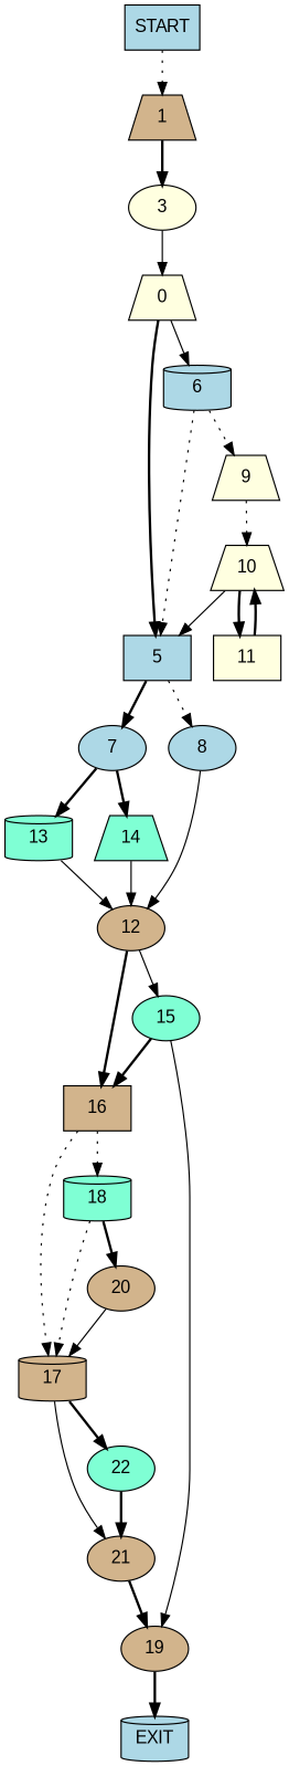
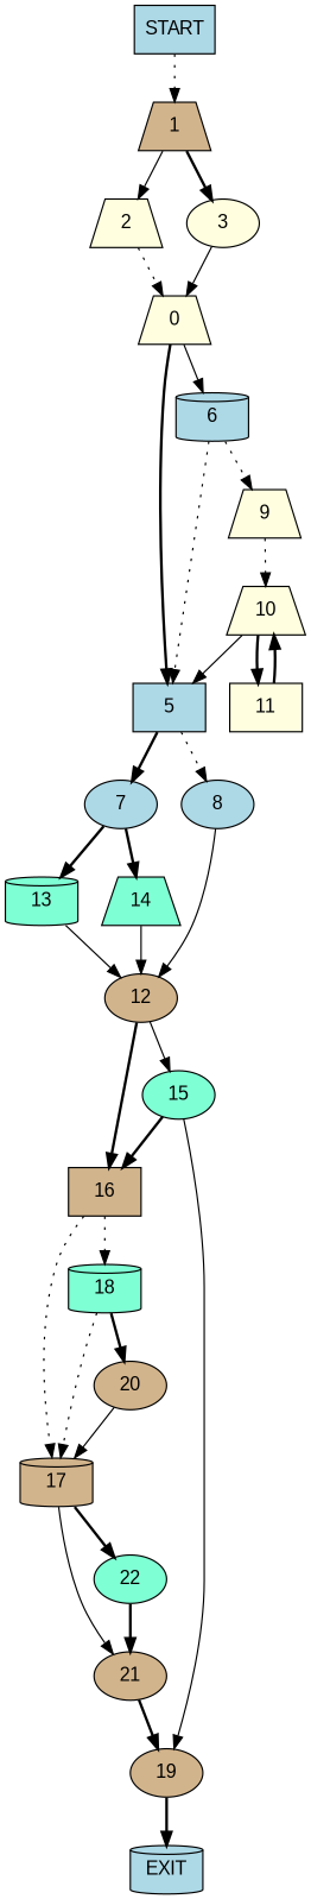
  digraph {
    fontname="Liberation Sans"
    node [fillcolor=tan fontname="Liberation Sans" shape=ellipse style=filled]
    edge [fontname="Liberation Sans" style=bold]
    n1 [fillcolor=lightblue label=START shape=box]
    1 [shape=trapezium]
+   2 [fillcolor=lightyellow shape=trapezium]
    3 [fillcolor=lightyellow]
    n5 [fillcolor=lightblue label=EXIT shape=cylinder]
    n6 [fillcolor=lightyellow label=0 shape=trapezium]
    5 [fillcolor=lightblue shape=box]
    6 [fillcolor=lightblue shape=cylinder]
    7 [fillcolor=lightblue]
    8 [fillcolor=lightblue]
    9 [fillcolor=lightyellow shape=trapezium]
    13 [fillcolor=aquamarine shape=cylinder]
    14 [fillcolor=aquamarine shape=trapezium]
    12
    10 [fillcolor=lightyellow shape=trapezium]
    15 [fillcolor=aquamarine]
    16 [shape=box]
    11 [fillcolor=lightyellow shape=box]
    19
    17 [shape=cylinder]
    18 [fillcolor=aquamarine shape=cylinder]
    21
    22 [fillcolor=aquamarine]
    20
    n1 -> 1 [style=dotted]
+   1 -> 2 [style=solid]
    1 -> 3
+   2 -> n6 [style=dotted]
    3 -> n6 [style=solid]
    n6 -> 5
    n6 -> 6 [style=solid]
    5 -> 7
    5 -> 8 [style=dotted]
    6 -> 5 [style=dotted]
    6 -> 9 [style=dotted]
    7 -> 13
    7 -> 14
    8 -> 12 [style=solid]
    9 -> 10 [style=dotted]
    13 -> 12 [style=solid]
    14 -> 12 [style=solid]
    12 -> 15 [style=solid]
    12 -> 16
    10 -> 5 [style=solid]
    10 -> 11
    15 -> 16
    15 -> 19 [style=solid]
    16 -> 17 [style=dotted]
    16 -> 18 [style=dotted]
    11 -> 10
    19 -> n5
    17 -> 21 [style=solid]
    17 -> 22
    18 -> 17 [style=dotted]
    18 -> 20
    21 -> 19
    22 -> 21
    20 -> 17 [style=solid]
  }
